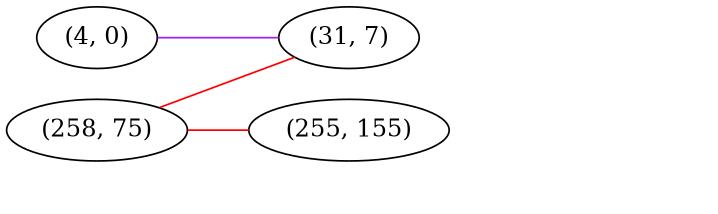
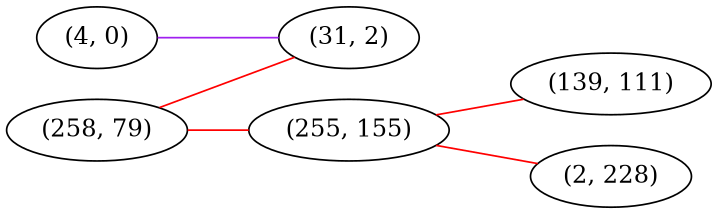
  graph {
    rankdir=LR
    edge [color=red weight=1]
    n1 [label="(4, 0)"]
-   "(31, 2)" [label="(31, 7)"]
-   "(258, 75)"
+   "(31, 2)"
+   "(258, 75)" [label="(258, 79)"]
    "(255, 155)"
+   "(139, 111)"
+   "(2, 228)"
    n1 -- "(31, 2)" [color=purple weight=4]
    "(258, 75)" -- "(31, 2)"
    "(258, 75)" -- "(255, 155)"
+   "(255, 155)" -- "(139, 111)"
+   "(255, 155)" -- "(2, 228)"
  }
